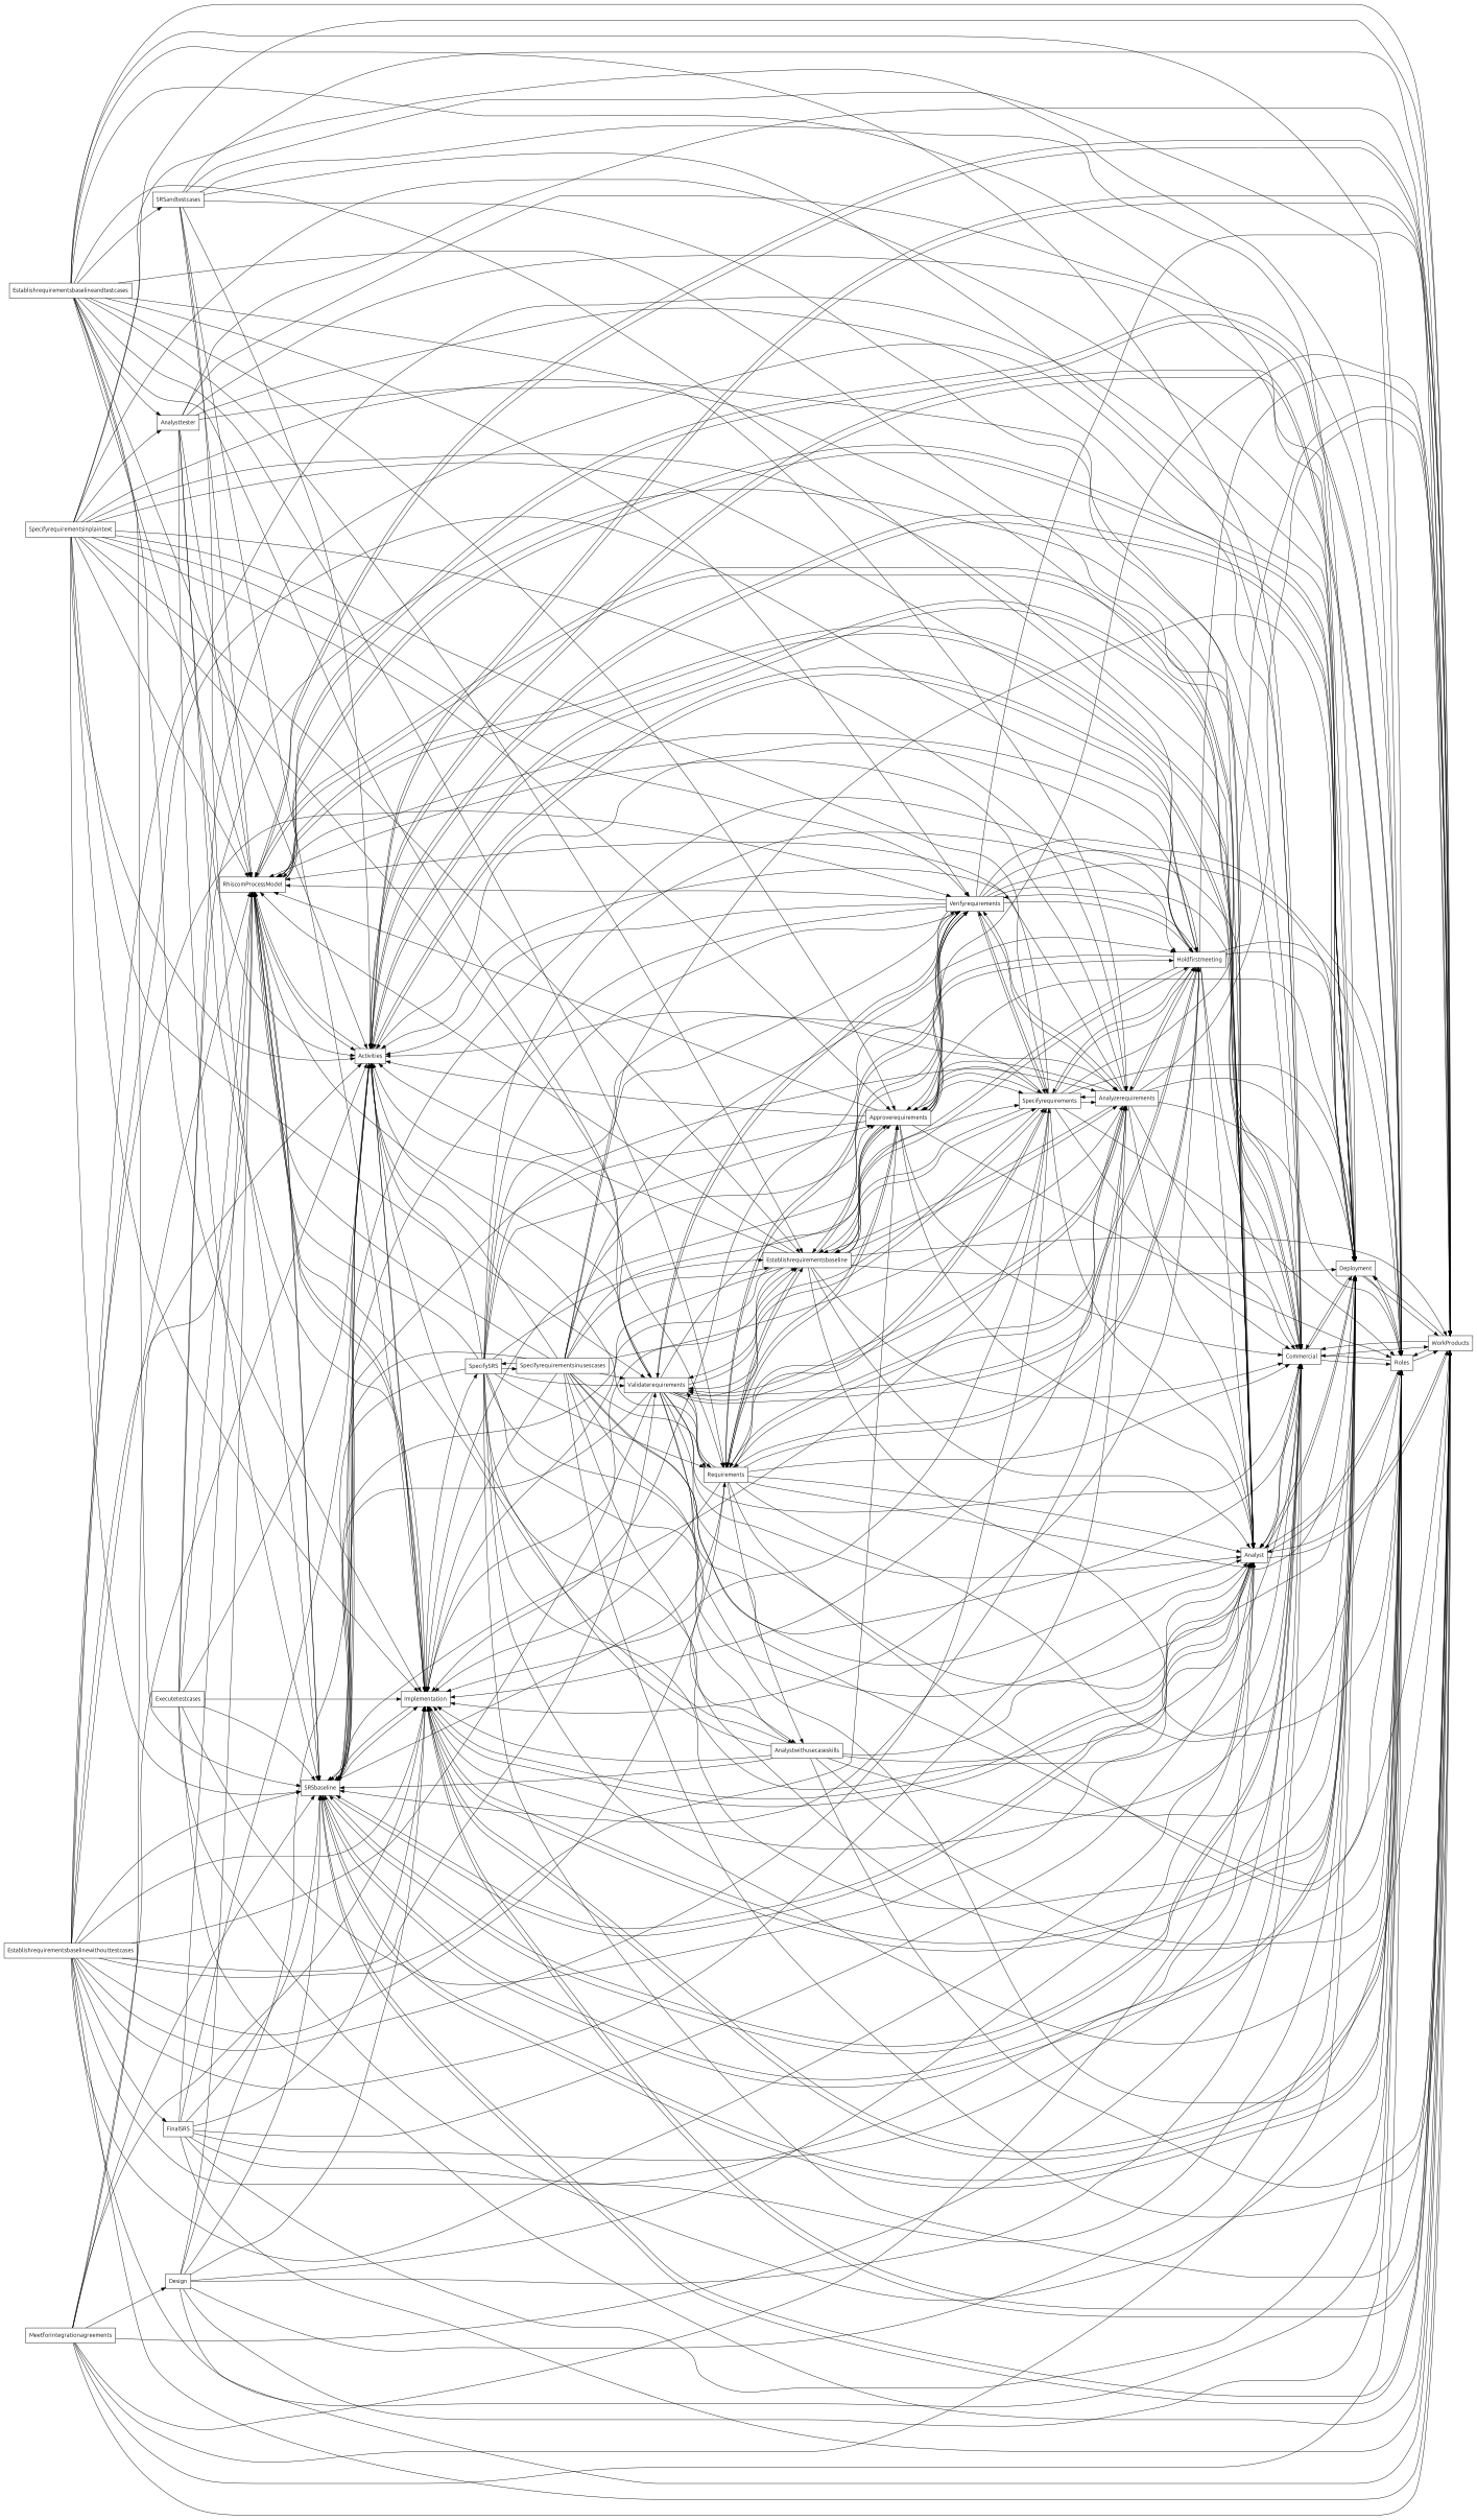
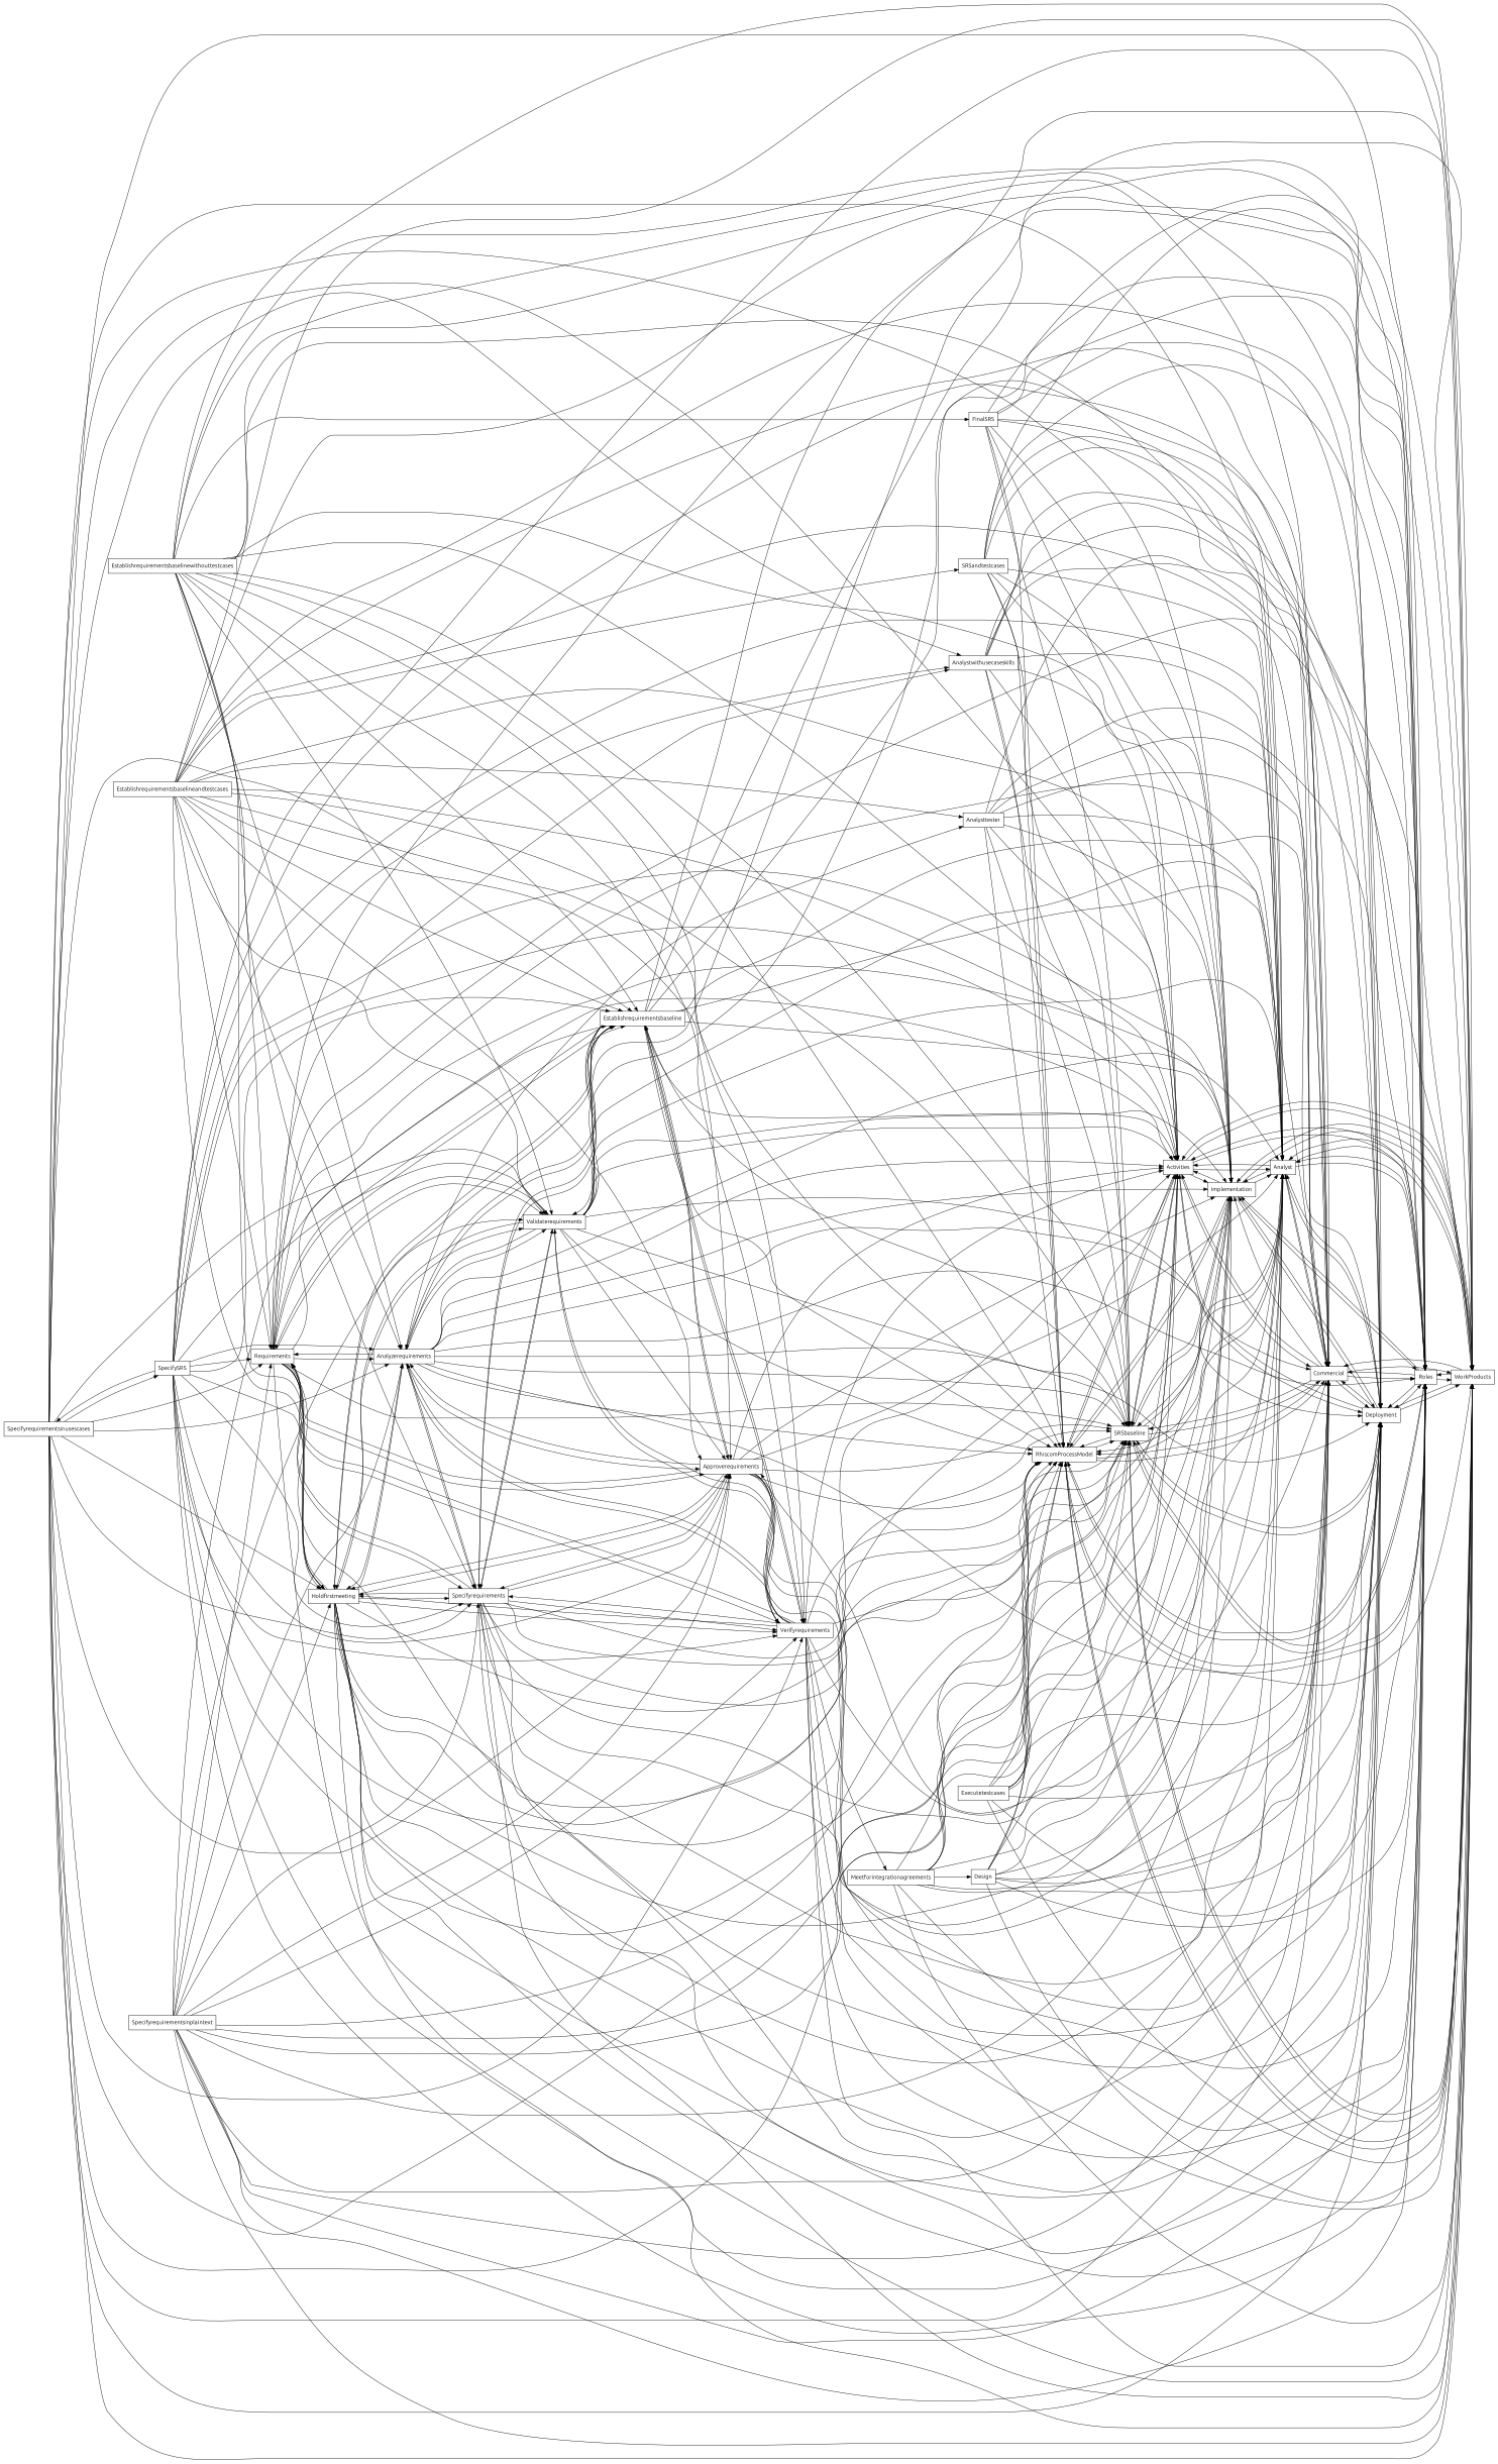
  digraph {
    fontname=Ubuntu
    rankdir=LR
    node [fontname=Ubuntu shape=box]
    edge [arrowhead=normal fontname=Ubuntu]
    n1 [label=RhiscomProcessModel]
    n2 [label=SRSbaseline]
    n3 [label=WorkProducts]
    n4 [label=Roles]
    n5 [label=Deployment]
    n6 [label=Commercial]
    n7 [label=Analyst]
    n8 [label=Implementation]
    n9 [label=Activities]
    n10 [label=Analystwithusecaseskills]
    n11 [label=Holdfirstmeeting]
    n12 [label=Analyzerequirements]
    n13 [label=Specifyrequirements]
    n14 [label=Verifyrequirements]
    n15 [label=Approverequirements]
    n16 [label=Establishrequirementsbaseline]
    n17 [label=Requirements]
    n18 [label=Validaterequirements]
    n19 [label=Specifyrequirementsinplaintext]
    n20 [label=Analysttester]
    n21 [label=Executetestcases]
    n22 [label=Establishrequirementsbaselinewithouttestcases]
    n23 [label=FinalSRS]
    n24 [label=Specifyrequirementsinusescases]
    n25 [label=SpecifySRS]
    n26 [label=Design]
    n27 [label=Establishrequirementsbaselineandtestcases]
    n28 [label=SRSandtestcases]
    n29 [label=Meetforintegrationagreements]
    n1 -> n2
    n1 -> n3
    n1 -> n4
    n1 -> n5
    n1 -> n6
    n1 -> n7
    n1 -> n8
    n1 -> n9
    n2 -> n1
    n2 -> n3
    n2 -> n4
    n2 -> n5
    n2 -> n6
    n2 -> n7
    n2 -> n8
    n2 -> n9
    n3 -> n1
    n3 -> n2
    n3 -> n4
    n3 -> n5
    n3 -> n6
    n3 -> n7
    n3 -> n8
    n3 -> n9
    n4 -> n1
    n4 -> n2
    n4 -> n3
    n4 -> n5
    n4 -> n6
    n4 -> n7
    n4 -> n8
    n4 -> n9
    n5 -> n1
    n5 -> n2
    n5 -> n3
    n5 -> n4
    n5 -> n6
    n5 -> n7
    n5 -> n8
    n5 -> n9
    n6 -> n1
    n6 -> n2
    n6 -> n3
    n6 -> n4
    n6 -> n5
    n6 -> n7
    n6 -> n8
    n6 -> n9
    n7 -> n1
    n7 -> n2
    n7 -> n3
    n7 -> n4
    n7 -> n5
    n7 -> n6
    n7 -> n8
    n7 -> n9
    n8 -> n1
    n8 -> n2
    n8 -> n3
    n8 -> n4
    n8 -> n5
    n8 -> n7
    n8 -> n9
    n9 -> n1
    n9 -> n2
    n9 -> n3
    n9 -> n4
    n9 -> n5
    n9 -> n6
    n9 -> n7
    n9 -> n8
    n10 -> n1
    n10 -> n2
    n10 -> n3
    n10 -> n4
    n10 -> n5
    n10 -> n6
    n10 -> n7
    n10 -> n8
    n10 -> n9
    n11 -> n1
    n11 -> n2
    n11 -> n3
    n11 -> n4
    n11 -> n5
    n11 -> n6
    n11 -> n7
    n11 -> n8
    n11 -> n9
    n11 -> n12
    n11 -> n13
    n11 -> n14
    n11 -> n15
    n11 -> n16
    n11 -> n17
    n11 -> n18
    n12 -> n1
    n12 -> n2
    n12 -> n3
    n12 -> n4
    n12 -> n5
    n12 -> n6
    n12 -> n7
    n12 -> n8
    n12 -> n9
    n12 -> n11
    n12 -> n13
    n12 -> n14
    n12 -> n15
    n12 -> n16
    n12 -> n17
    n12 -> n18
    n13 -> n1
    n13 -> n2
    n13 -> n3
    n13 -> n4
    n13 -> n5
    n13 -> n6
    n13 -> n7
    n13 -> n8
    n13 -> n9
    n13 -> n11
    n13 -> n12
    n13 -> n14
    n13 -> n15
    n13 -> n16
    n13 -> n17
    n13 -> n18
    n14 -> n1
-   n14 -> n2
+   n14 -> n29
    n14 -> n3
    n14 -> n4
    n14 -> n5
    n14 -> n6
    n14 -> n7
    n14 -> n8
    n14 -> n9
    n14 -> n11
    n14 -> n12
    n14 -> n13
    n14 -> n15
    n14 -> n16
    n14 -> n17
    n14 -> n18
    n15 -> n1
    n15 -> n2
    n15 -> n3
    n15 -> n4
    n15 -> n5
    n15 -> n6
    n15 -> n7
    n15 -> n8
    n15 -> n9
    n15 -> n11
    n15 -> n12
    n15 -> n13
    n15 -> n14
    n15 -> n16
    n15 -> n17
    n16 -> n1
    n16 -> n2
    n16 -> n3
    n16 -> n4
    n16 -> n5
    n16 -> n6
    n16 -> n7
    n16 -> n8
    n16 -> n9
    n16 -> n11
    n16 -> n12
    n16 -> n13
    n16 -> n14
    n16 -> n15
    n16 -> n17
    n16 -> n18
    n17 -> n2
    n17 -> n3
    n17 -> n4
    n17 -> n5
    n17 -> n6
    n17 -> n7
    n17 -> n8
    n17 -> n9
    n17 -> n10
    n17 -> n11
    n17 -> n12
    n17 -> n13
    n17 -> n14
    n17 -> n15
    n17 -> n16
    n17 -> n18
    n18 -> n1
    n18 -> n2
    n18 -> n3
    n18 -> n4
    n18 -> n5
    n18 -> n6
    n18 -> n7
    n18 -> n8
    n18 -> n9
    n18 -> n11
    n18 -> n12
    n18 -> n13
    n18 -> n14
    n18 -> n15
    n18 -> n16
    n18 -> n17
    n19 -> n1
    n19 -> n2
    n19 -> n3
    n19 -> n4
    n19 -> n5
    n19 -> n6
    n19 -> n7
    n19 -> n8
    n19 -> n9
    n19 -> n11
    n19 -> n12
    n19 -> n13
    n19 -> n14
    n19 -> n15
    n19 -> n16
    n19 -> n17
    n19 -> n18
-   n19 -> n20
+   n12 -> n20
    n20 -> n1
    n20 -> n2
    n20 -> n3
    n20 -> n4
    n20 -> n5
    n20 -> n6
    n20 -> n7
    n20 -> n8
    n20 -> n9
    n21 -> n1
    n21 -> n2
    n21 -> n3
    n21 -> n4
    n21 -> n5
    n21 -> n6
    n21 -> n7
    n21 -> n8
    n21 -> n9
    n22 -> n1
    n22 -> n2
    n22 -> n3
    n22 -> n4
    n22 -> n5
    n22 -> n6
    n22 -> n7
    n22 -> n8
    n22 -> n9
    n22 -> n11
    n22 -> n12
    n22 -> n13
    n22 -> n14
    n22 -> n15
    n22 -> n16
    n22 -> n17
    n22 -> n18
    n22 -> n23
    n23 -> n1
    n23 -> n2
    n23 -> n3
    n23 -> n4
    n23 -> n5
    n23 -> n6
    n23 -> n7
    n23 -> n8
    n23 -> n9
    n24 -> n1
    n24 -> n2
    n24 -> n3
    n24 -> n4
    n24 -> n5
    n24 -> n6
    n24 -> n7
    n24 -> n8
    n24 -> n9
    n24 -> n10
    n24 -> n11
    n24 -> n12
    n24 -> n13
    n24 -> n14
    n24 -> n15
    n24 -> n16
    n24 -> n17
    n24 -> n18
    n24 -> n25
    n25 -> n1
    n25 -> n2
    n25 -> n3
    n25 -> n4
    n25 -> n5
    n25 -> n6
    n25 -> n7
-   n8 -> n25
+   n25 -> n8
    n25 -> n9
    n25 -> n10
    n25 -> n11
    n25 -> n12
    n25 -> n13
    n25 -> n14
    n25 -> n15
    n25 -> n16
    n25 -> n17
    n25 -> n18
    n25 -> n24
    n26 -> n1
    n26 -> n2
    n26 -> n3
    n26 -> n4
    n26 -> n5
    n26 -> n6
    n26 -> n7
    n26 -> n8
    n26 -> n9
    n27 -> n1
    n27 -> n2
    n27 -> n3
    n27 -> n4
    n27 -> n5
    n27 -> n6
    n27 -> n7
    n27 -> n8
    n27 -> n9
    n27 -> n11
    n27 -> n12
    n27 -> n14
    n27 -> n15
    n27 -> n16
    n27 -> n17
    n27 -> n18
    n27 -> n20
    n27 -> n28
    n28 -> n1
    n28 -> n2
    n28 -> n3
    n28 -> n4
    n28 -> n5
    n28 -> n6
    n28 -> n7
    n28 -> n8
    n28 -> n9
    n29 -> n1
    n29 -> n2
    n29 -> n3
    n29 -> n4
    n29 -> n5
    n29 -> n6
    n29 -> n7
    n29 -> n8
    n29 -> n9
    n29 -> n26
  }
